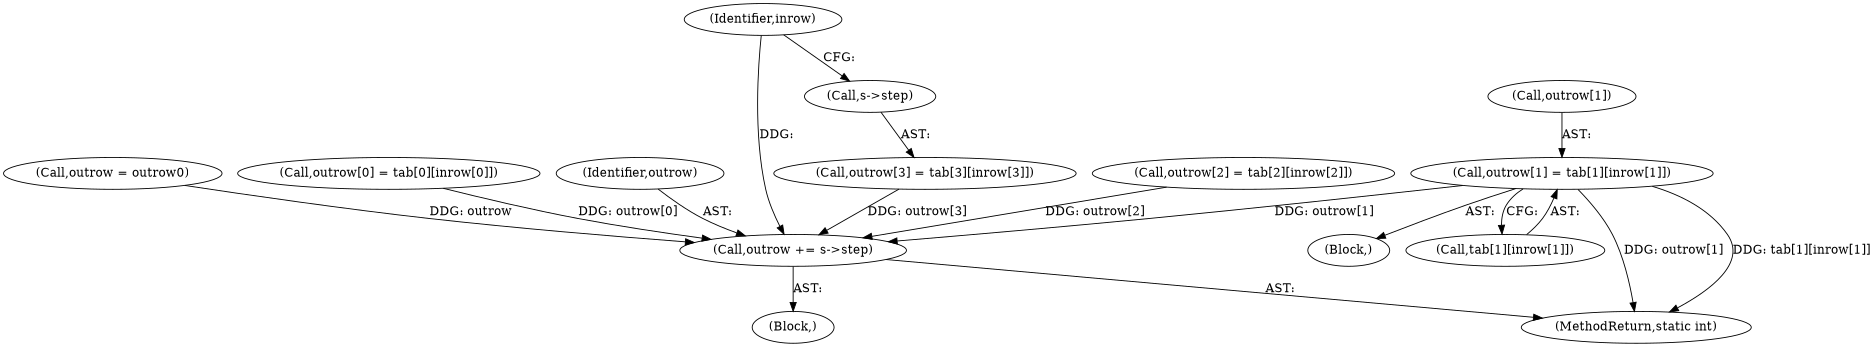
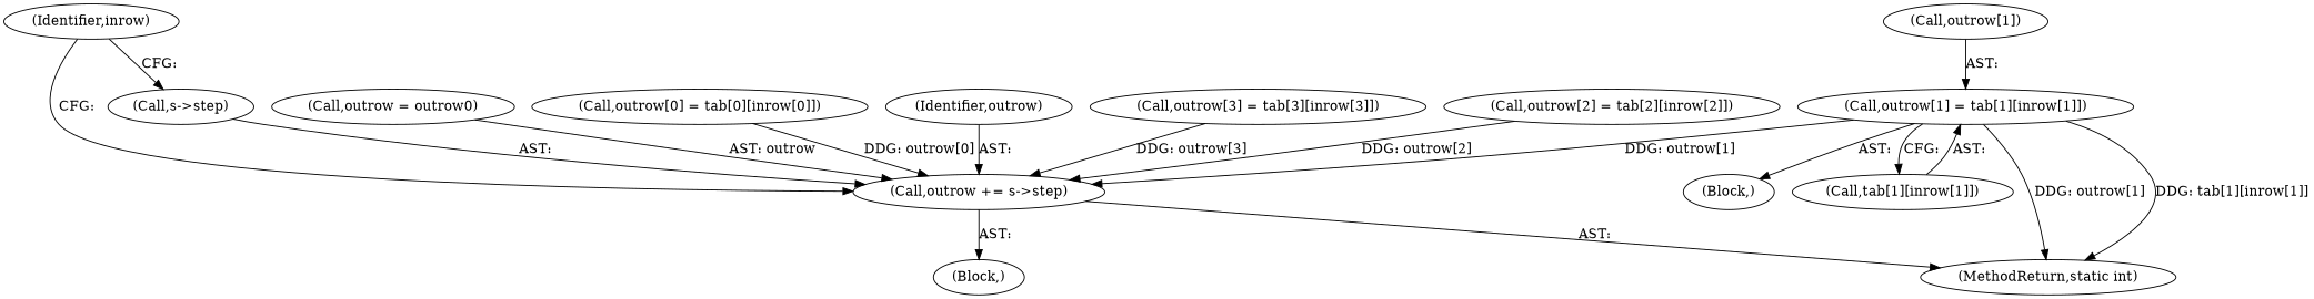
  digraph {
    n1 [label="(Call,outrow[1] = tab[1][inrow[1]])"]
    n2 [label="(Call,outrow += s->step)"]
    n3 [label="(Block,)"]
    n4 [label="(Call,tab[1][inrow[1]])"]
    n5 [label="(MethodReturn,static int)"]
    n6 [label="(Block,)"]
    n7 [label="(Call,s->step)"]
    n8 [label="(Call,outrow = outrow0)"]
    n9 [label="(Call,outrow[1])"]
    n10 [label="(Call,outrow[0] = tab[0][inrow[0]])"]
    n11 [label="(Identifier,outrow)"]
    n12 [label="(Call,outrow[3] = tab[3][inrow[3]])"]
    n13 [label="(Identifier,inrow)"]
    n14 [label="(Call,outrow[2] = tab[2][inrow[2]])"]
    n1 -> n2 [label="DDG: outrow[1]"]
    n1 -> n3 [label="AST: "]
    n1 -> n4 [label="CFG: "]
    n1 -> n5 [label="DDG: outrow[1]"]
    n1 -> n5 [label="DDG: tab[1][inrow[1]]"]
    n2 -> n5 [label="AST: "]
    n2 -> n6 [label="AST: "]
    n4 -> n1 [label="AST: "]
-   n7 -> n12 [label="AST: "]
-   n8 -> n2 [label="DDG: outrow"]
+   n7 -> n2 [label="AST: "]
+   n8 -> n2 [label="AST: outrow"]
    n9 -> n1 [label="AST: "]
    n10 -> n2 [label="DDG: outrow[0]"]
    n11 -> n2 [label="AST: "]
    n12 -> n2 [label="DDG: outrow[3]"]
-   n13 -> n2 [label="DDG: "]
+   n13 -> n2 [label="CFG: "]
    n13 -> n7 [label="CFG: "]
    n14 -> n2 [label="DDG: outrow[2]"]
  }
